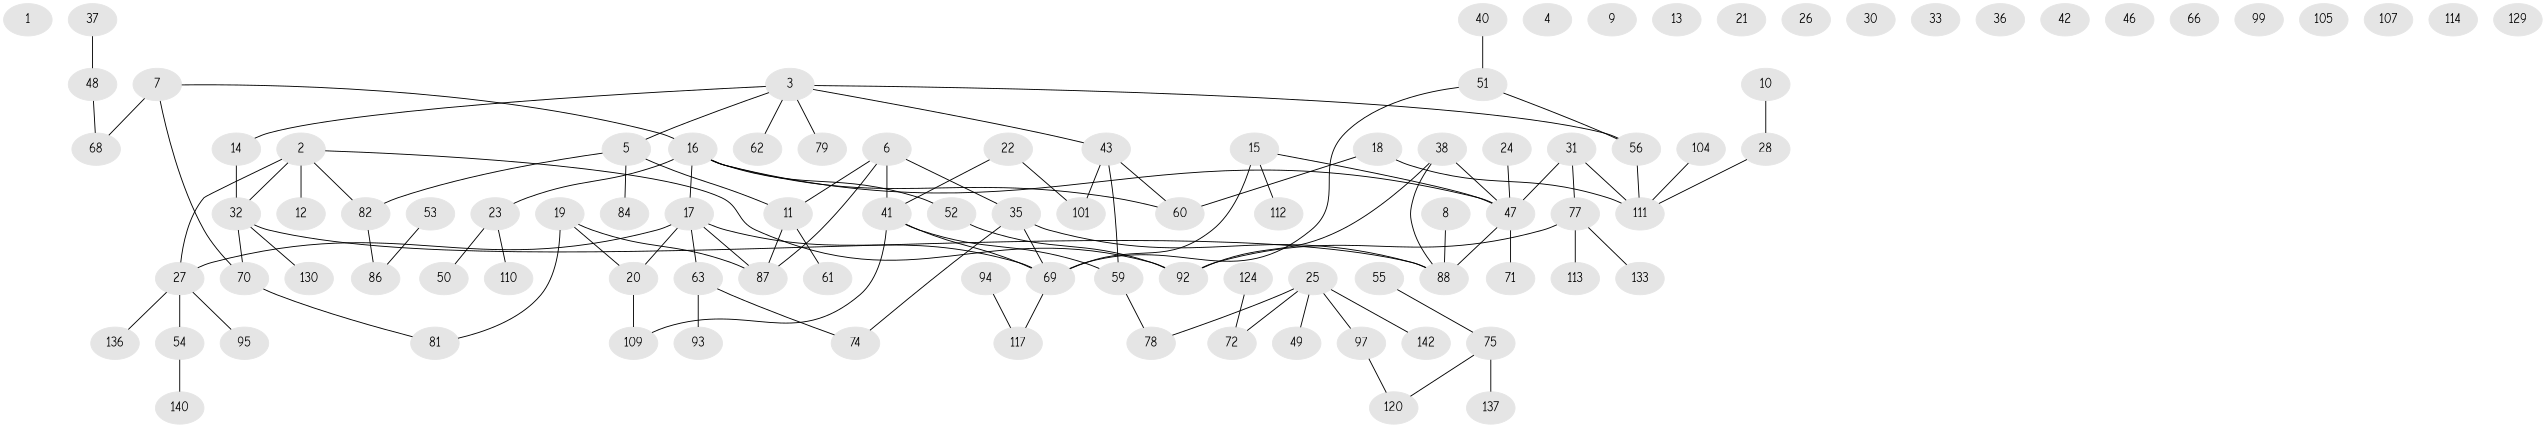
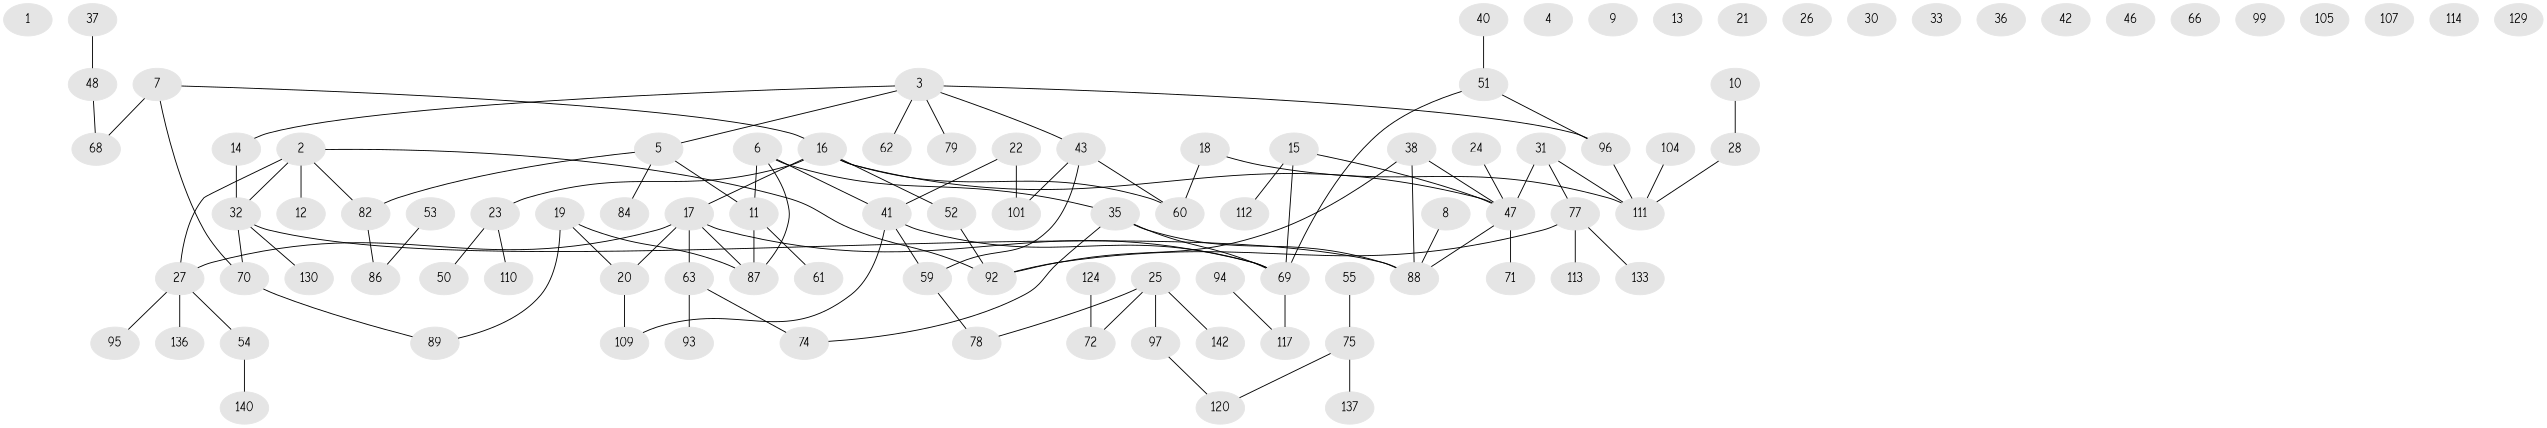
  graph {
    fontname="Comic Neue"
    node [color=gray90 fontname="Comic Neue" style=filled]
    edge [fontname="Comic Neue"]
    1
    2 [super="+85"]
    12
    27 [super="+90"]
    32 [super="+58"]
    82
    92
    54
    95
    136
    n11 [label=70 super="+123"]
    88 [super="+125"]
    130
    86 [super="+108"]
    3 [super="+96"]
    5 [super="+65"]
    14 [super="+39"]
    43 [super="+116"]
-   56 [super="+122"]
+   56 [super="+122" label=96]
    62
    79
    11 [super="+81"]
    84
    60
    101 [super="+112"]
    59 [super="+138"]
    111 [super="+139"]
    72 [super="+103"]
    4
    87 [super="+98"]
    61
    6 [super="+45"]
    35
    41 [super="+57"]
    69 [super="+134"]
    74 [super="+128"]
    109 [super="+132"]
    7 [super="+67"]
    16 [super="+118"]
    68
    47 [super="+73"]
    17 [super="+34"]
    23 [super="+131"]
    52 [super="+91"]
-   89 [label=81]
+   89
    8
    9
    10 [super="+29"]
    28 [super="+64"]
    13
    15 [super="+127"]
    n52 [label=112]
    71
    117
    20 [super="+70"]
    63
    50
    110
    93
    18
    19 [super="+44"]
    21
    22 [super="+100"]
    24
    25 [super="+80"]
-   49
    78
    97 [super="+119"]
    n69 [label=142]
    120 [super="+135"]
    26
    140
    30
    31
    77 [super="+106"]
    113
    133
    33
    36
    48 [super="+121"]
    37
    38 [super="+126"]
    40
    51
    42
    46
    53
    75 [super="+83"]
    137
    55
    66
    94
    99
    104
    105
    107
    114
    124
    129
    2 -- 12
    2 -- 27
    2 -- 32
    2 -- 82
    2 -- 92
    27 -- 54
    27 -- 95
    27 -- 136
    32 -- n11
    32 -- 88
    32 -- 130
    82 -- 86
    54 -- 140
    n11 -- 89
    3 -- 5
    3 -- 14
    3 -- 43
    3 -- 56
    3 -- 62
    3 -- 79
    5 -- 82
    5 -- 11
    5 -- 84
    14 -- 32
    43 -- 60
    43 -- 101
    43 -- 59
    56 -- 111
    11 -- 87
    11 -- 61
    59 -- 78
    6 -- 11
    6 -- 87
    6 -- 35
    6 -- 41
    35 -- 88
    35 -- 69
    35 -- 74
    41 -- 59
    41 -- 69
    41 -- 109
    69 -- 117
    7 -- n11
    7 -- 16
    7 -- 68
    16 -- 60 [weight=2]
    16 -- 47
    16 -- 17
    16 -- 23
    16 -- 52
    47 -- 88
    47 -- 71
    17 -- 27
    17 -- 87
    17 -- 69
    17 -- 20
    17 -- 63
    23 -- 50
    23 -- 110
    52 -- 92
    8 -- 88
    10 -- 28
    28 -- 111
    15 -- 69 [weight=2]
    15 -- 47
    15 -- n52
    20 -- 109
    63 -- 74
    63 -- 93
    18 -- 60
    18 -- 111
    19 -- 87
    19 -- 89
    19 -- 20
    22 -- 101
    22 -- 41
    24 -- 47
    25 -- 72
-   25 -- 49
    25 -- 78
    25 -- 97
    25 -- n69
    97 -- 120
    31 -- 111
    31 -- 47
    31 -- 77
    77 -- 92 [weight=2]
    77 -- 113
    77 -- 133
    48 -- 68
    37 -- 48
    38 -- 92
    38 -- 88
    38 -- 47
    40 -- 51
    51 -- 56
    51 -- 69
    53 -- 86
    75 -- 120
    75 -- 137
    55 -- 75
    94 -- 117
    104 -- 111
    124 -- 72
  }
